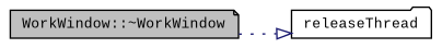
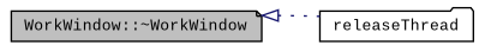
  digraph {
    rankdir=LR
    fontname="Liberation Mono"
    node [color=black fontname="Liberation Mono" fontsize=10 style=filled]
    n1 [fillcolor=grey75 fontcolor=black height=0.2 label="WorkWindow::~WorkWindow" shape=note width=0.4]
    n2 [fillcolor=white height=0.2 label=releaseThread shape=folder width=0.4]
-   n1 -> n2 [color=midnightblue fontname="Liberation Mono" fontsize=10 labelfontname=Helvetica labelfontsize=10 style=dotted arrowhead=onormal]
+   n2 -> n1 [color=midnightblue fontname="Liberation Mono" fontsize=10 labelfontname=Helvetica labelfontsize=10 style=dotted arrowhead=onormal]
  }
